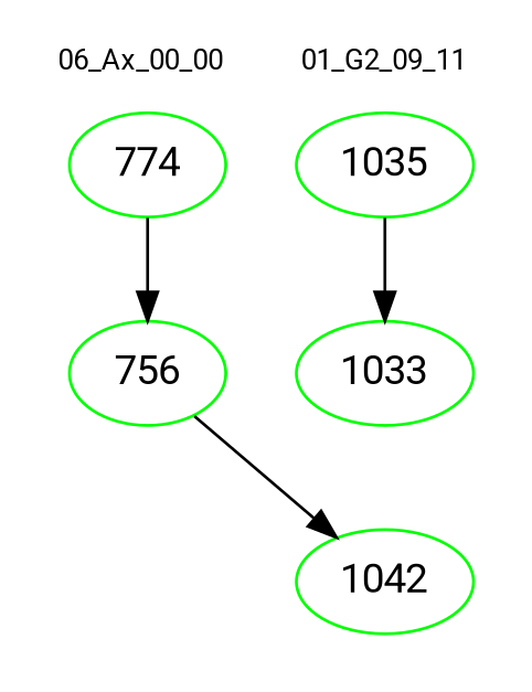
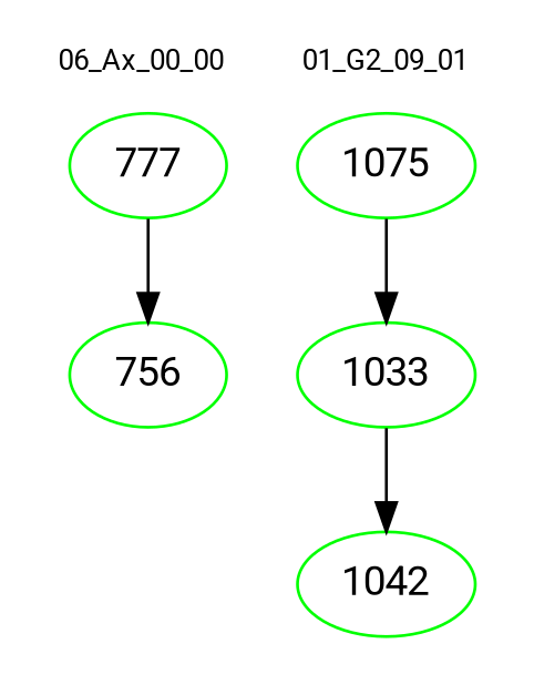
  digraph {
    fontname=Roboto
    node [color=green fontname=Roboto]
    edge [color=black fontname=Roboto]
-   n1 [label=774]
+   n1 [label=777]
    n2 [label=756]
-   n3 [label=1035]
+   n3 [label=1075]
    n4 [label=1033]
    n5 [label=1042]
    subgraph cluster_1 {
      color=white
      fontsize=10
      label="06_Ax_00_00"
      n1
      n2
    }
    subgraph cluster_2 {
      color=white
      fontsize=10
-     label="01_G2_09_11"
+     label="01_G2_09_01"
      n3
      n4
      n5
    }
    n1 -> n2
    n3 -> n4
-   n2 -> n5
+   n4 -> n5
  }
